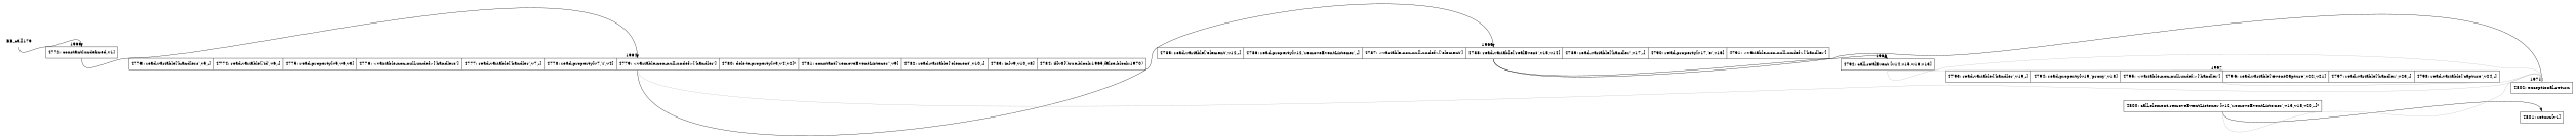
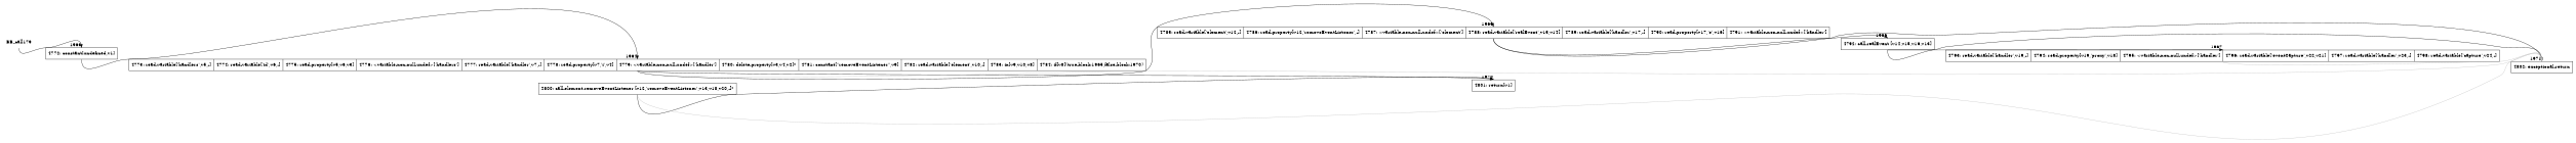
  digraph {
    rankdir=LR
    node [shape=record]
    edge [headport=n tailport=s]
    n1 [label=BB_call179 shape=none]
    n2 [label="{4772: constant[undefined,v1]}"]
    n3 [label="{4773: read-variable['handlers',v5,-]|4774: read-variable['id',v6,-]|4775: read-property[v5,v6,v3]|4776: \<variable-non-null-undef\>['handlers']|4777: read-variable['handler',v7,-]|4778: read-property[v7,'i',v4]|4779: \<variable-non-null-undef\>['handler']|4780: delete-property[v3,v4,v2]*|4781: constant[\"removeEventListener\",v9]|4782: read-variable['element',v10,-]|4783: in[v9,v10,v8]|4784: if[v8](true-block:1965,false-block:1970)}"]
    n4 [label="{4785: read-variable['element',v12,-]|4786: read-property[v12,'removeEventListener',-]|4787: \<variable-non-null-undef\>['element']|4788: read-variable['realEvent',v15,v14]|4789: read-variable['handler',v17,-]|4790: read-property[v17,'e',v16]|4791: \<variable-non-null-undef\>['handler']}"]
    n5 [label="{4801: return[v1]}"]
    n6 [label="{4802: exceptional-return}"]
    n7 [label="{4792: call-realEvent [v14,v15,v16,v13]}"]
    n8 [label="{4793: read-variable['handler',v19,-]|4794: read-property[v19,'proxy',v18]|4795: \<variable-non-null-undef\>['handler']|4796: read-variable['eventCapture',v22,v21]|4797: read-variable['handler',v23,-]|4798: read-variable['capture',v24,-]}"]
    n9 [label="{4800: call-element.removeEventListener [v12,'removeEventListener',v13,v18,v20,-]*}"]
    n1 -> n2 [headlabel="    1963"]
    n2 -> n3 [headlabel="      1964"]
    n3 -> n4 [headlabel="      1965"]
+   n3 -> n5 [headlabel="      1970"]
    n3 -> n6 [color=gray headlabel="      1971"]
    n4 -> n6 [color=black]
    n4 -> n7 [headlabel="      1966"]
-   n7 -> n6 [color=gray]
-   n7 -> n8 [headlabel="      1967" color=gray]
+   n7 -> n6 [color=black]
+   n7 -> n8 [headlabel="      1967"]
    n8 -> n6 [color=gray]
    n9 -> n5
    n9 -> n6 [color=gray]
  }
